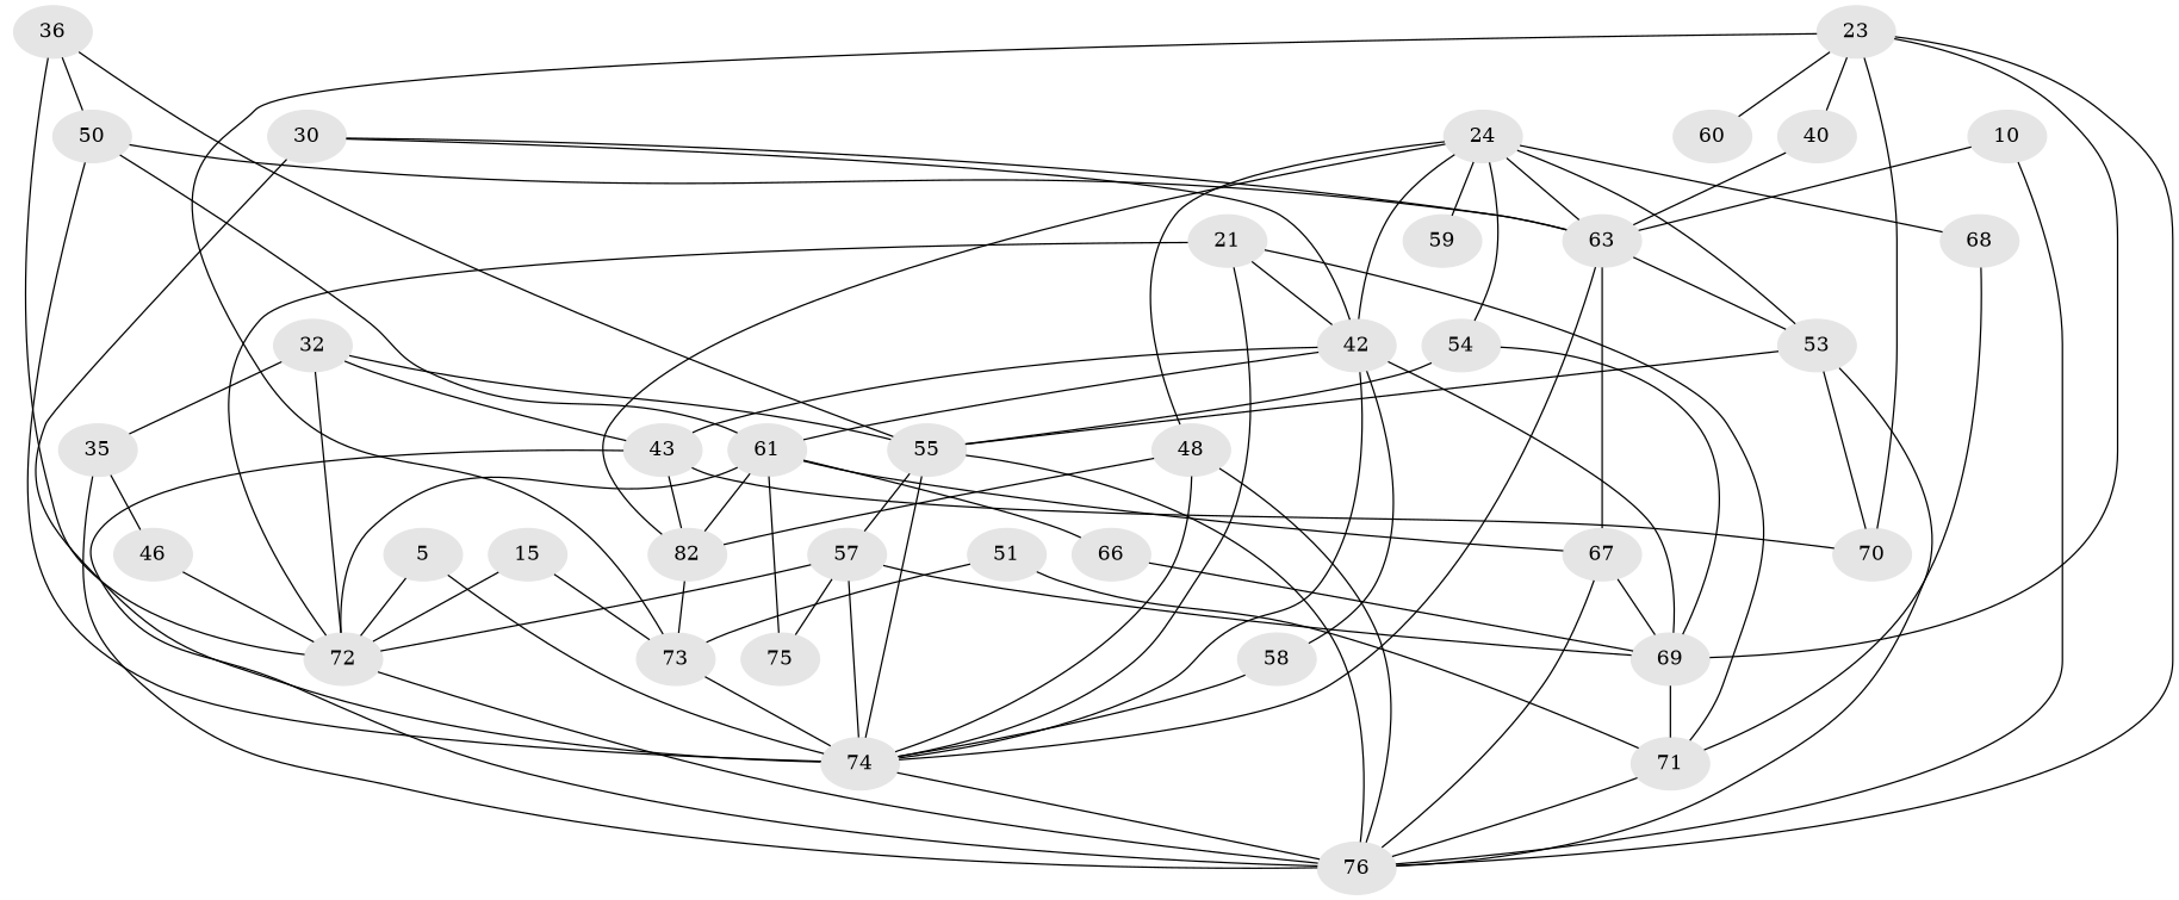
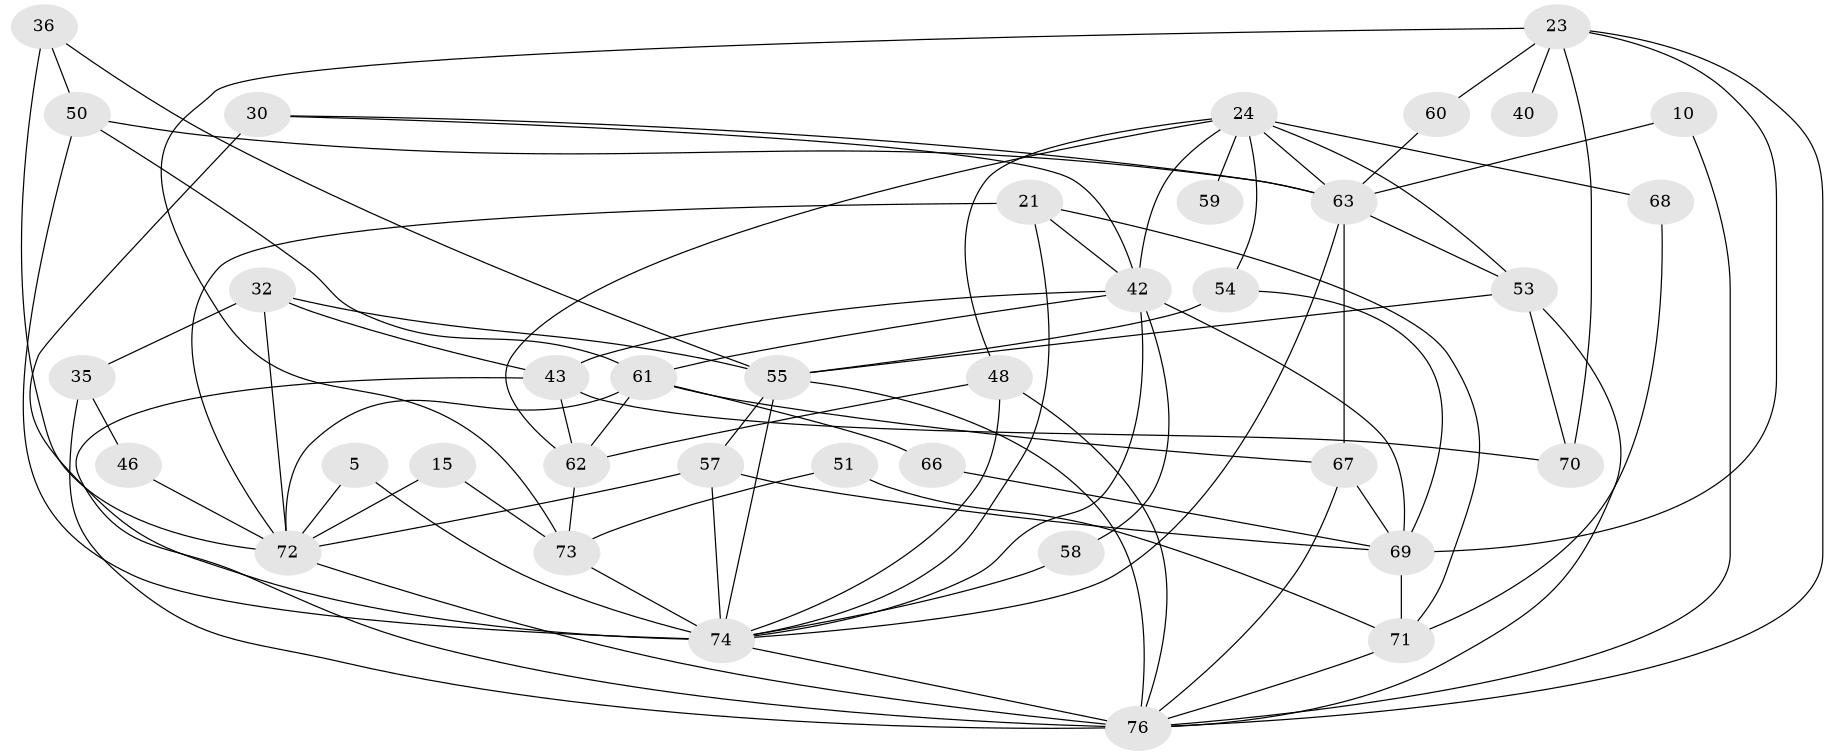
  graph {
    node [color=gray90 style=filled]
    72 [super="+11"]
    76 [super="+31+56+64"]
    5
    74 [super="+65"]
    63 [super="+37+45"]
    53
    67 [super="+39"]
    10
    15
    73 [super="+14"]
    21 [super="+18"]
    42 [super="+41"]
    71 [super="+49+34"]
    69 [super="+44"]
    43 [super="+22+38"]
    58
    61 [super="+28+47"]
    23 [super="+6"]
    40
    60
    70 [super="+52"]
    24 [super="+13+19"]
    48 [super="+1"]
    54 [super="+29"]
    59
-   62 [label=82]
+   62
    68
    55 [super="+7+9"]
    30 [super="+16"]
    35 [super="+27"]
    46
    32
    57
    36
    50
-   75
    66
    51
    72 -- 76 [weight=3]
    5 -- 72
    5 -- 74
    74 -- 76
    63 -- 74
    63 -- 53
    63 -- 67 [weight=3]
    53 -- 76
    53 -- 70
    53 -- 55
    67 -- 76 [weight=2]
    67 -- 69
    10 -- 76
    10 -- 63
    15 -- 72
    15 -- 73
    73 -- 74
    21 -- 72 [weight=3]
    21 -- 74
    21 -- 42
    21 -- 71
    42 -- 74
    42 -- 69 [weight=2]
    42 -- 43
    42 -- 58
    42 -- 61 [weight=2]
    71 -- 76 [weight=2]
    69 -- 71 [weight=2]
    43 -- 76 [weight=3]
    43 -- 70
    43 -- 62
    58 -- 74
    61 -- 72 [weight=2]
    61 -- 67
    61 -- 62 [weight=2]
-   61 -- 75
    61 -- 66
    23 -- 76
    23 -- 73
    23 -- 69
    23 -- 40
    23 -- 60 [weight=2]
    23 -- 70 [weight=2]
-   40 -- 63
+   60 -- 63
    24 -- 63
    24 -- 53 [weight=2]
    24 -- 42
    24 -- 48
    24 -- 54
    24 -- 59 [weight=2]
    24 -- 62
    24 -- 68
    48 -- 76
    48 -- 74 [weight=2]
    48 -- 62
    54 -- 69
    54 -- 55
    62 -- 73
    68 -- 71
    55 -- 76 [weight=2]
    55 -- 74
    55 -- 57 [weight=2]
    30 -- 74 [weight=4]
    30 -- 63
    30 -- 42
    35 -- 76 [weight=2]
    35 -- 46
    46 -- 72
    32 -- 72
    32 -- 43
    32 -- 55
    32 -- 35
    57 -- 72
    57 -- 74 [weight=2]
    57 -- 69
-   57 -- 75
    36 -- 72 [weight=2]
    36 -- 55
    36 -- 50
    50 -- 74
    50 -- 63
    50 -- 61
    66 -- 69
    51 -- 73
    51 -- 71
  }
